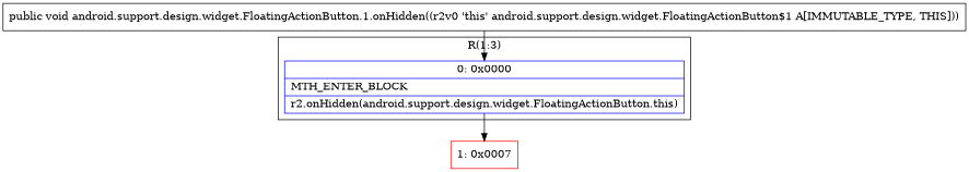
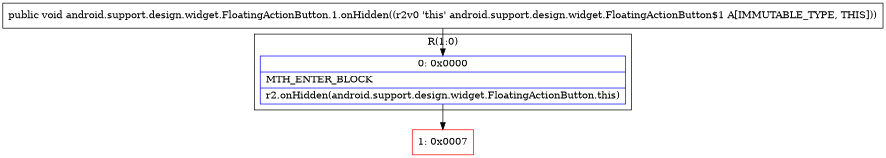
  digraph {
    node [shape=record]
    n1 [color=blue label="{0\:\ 0x0000|MTH_ENTER_BLOCK\l|r2.onHidden(android.support.design.widget.FloatingActionButton.this)\l}"]
    n2 [color=red label="{1\:\ 0x0007}"]
    n3 [label="{public void android.support.design.widget.FloatingActionButton.1.onHidden((r2v0 'this' android.support.design.widget.FloatingActionButton$1 A[IMMUTABLE_TYPE, THIS])) }"]
    subgraph cluster_1 {
-     label="R(1:3)"
+     label="R(1:0)"
      n1
    }
    n1 -> n2
    n3 -> n1
  }
